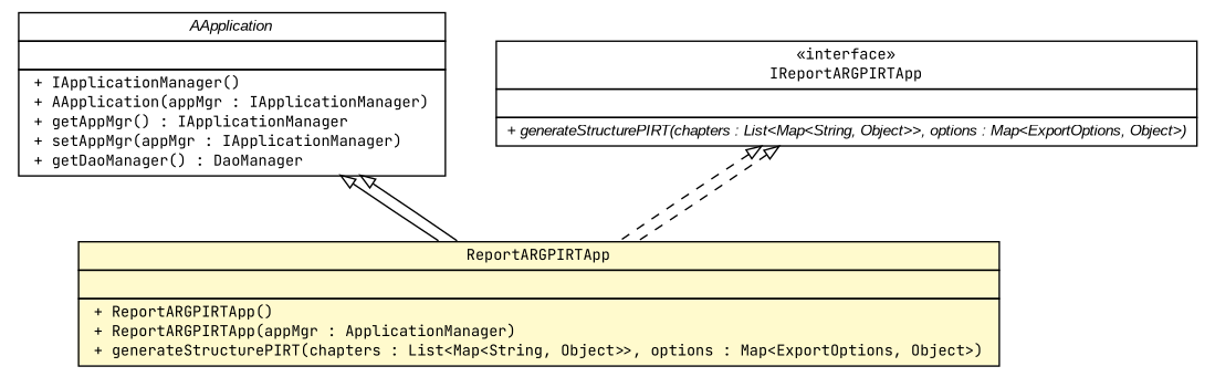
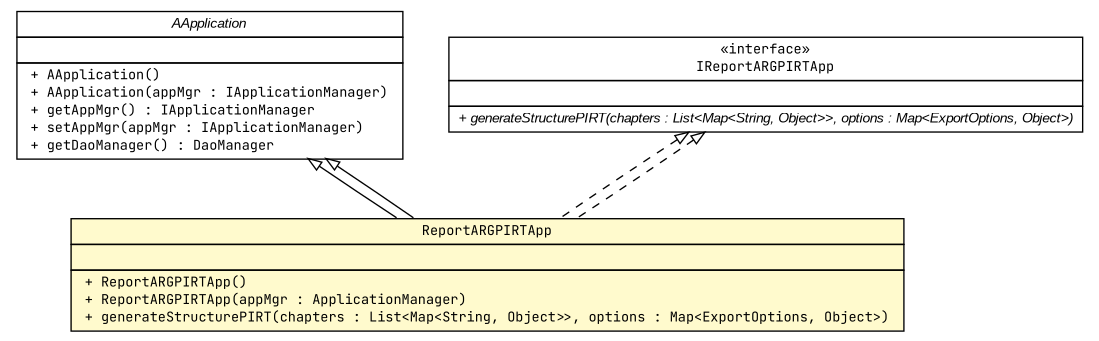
  digraph {
    nodesep=0.25
    ranksep=0.5
    fontname="JetBrains Mono"
    node [fontcolor=black fontname="JetBrains Mono" fontsize=10.0 shape=plaintext]
    edge [arrowtail=empty dir=back fontname="JetBrains Mono" fontsize=10 headport=p labelfontname=arial labelfontsize=10 tailport=p]
-   n1 [label=<<table title="gov.sandia.cf.application.AApplication" border="0" cellborder="1" cellspacing="0" cellpadding="2" port="p" href="../AApplication.html"> 		<tr><td><table border="0" cellspacing="0" cellpadding="1"> <tr><td align="center" balign="center"><font face="arial italic"> AApplication </font></td></tr> 		</table></td></tr> 		<tr><td><table border="0" cellspacing="0" cellpadding="1"> <tr><td align="left" balign="left">  </td></tr> 		</table></td></tr> 		<tr><td><table border="0" cellspacing="0" cellpadding="1"> <tr><td align="left" balign="left"> + IApplicationManager() </td></tr> <tr><td align="left" balign="left"> + AApplication(appMgr : IApplicationManager) </td></tr> <tr><td align="left" balign="left"> + getAppMgr() : IApplicationManager </td></tr> <tr><td align="left" balign="left"> + setAppMgr(appMgr : IApplicationManager) </td></tr> <tr><td align="left" balign="left"> + getDaoManager() : DaoManager </td></tr> 		</table></td></tr> 		</table>>]
+   n1 [label=<<table title="gov.sandia.cf.application.AApplication" border="0" cellborder="1" cellspacing="0" cellpadding="2" port="p" href="../AApplication.html"> 		<tr><td><table border="0" cellspacing="0" cellpadding="1"> <tr><td align="center" balign="center"><font face="arial italic"> AApplication </font></td></tr> 		</table></td></tr> 		<tr><td><table border="0" cellspacing="0" cellpadding="1"> <tr><td align="left" balign="left">  </td></tr> 		</table></td></tr> 		<tr><td><table border="0" cellspacing="0" cellpadding="1"> <tr><td align="left" balign="left"> + AApplication() </td></tr> <tr><td align="left" balign="left"> + AApplication(appMgr : IApplicationManager) </td></tr> <tr><td align="left" balign="left"> + getAppMgr() : IApplicationManager </td></tr> <tr><td align="left" balign="left"> + setAppMgr(appMgr : IApplicationManager) </td></tr> <tr><td align="left" balign="left"> + getDaoManager() : DaoManager </td></tr> 		</table></td></tr> 		</table>>]
    n2 [label=<<table title="gov.sandia.cf.application.impl.ReportARGPIRTApp" border="0" cellborder="1" cellspacing="0" cellpadding="2" port="p" bgcolor="lemonChiffon" href="./ReportARGPIRTApp.html"> 		<tr><td><table border="0" cellspacing="0" cellpadding="1"> <tr><td align="center" balign="center"> ReportARGPIRTApp </td></tr> 		</table></td></tr> 		<tr><td><table border="0" cellspacing="0" cellpadding="1"> <tr><td align="left" balign="left">  </td></tr> 		</table></td></tr> 		<tr><td><table border="0" cellspacing="0" cellpadding="1"> <tr><td align="left" balign="left"> + ReportARGPIRTApp() </td></tr> <tr><td align="left" balign="left"> + ReportARGPIRTApp(appMgr : ApplicationManager) </td></tr> <tr><td align="left" balign="left"> + generateStructurePIRT(chapters : List&lt;Map&lt;String, Object&gt;&gt;, options : Map&lt;ExportOptions, Object&gt;) </td></tr> 		</table></td></tr> 		</table>>]
    n3 [label=<<table title="gov.sandia.cf.application.IReportARGPIRTApp" border="0" cellborder="1" cellspacing="0" cellpadding="2" port="p" href="../IReportARGPIRTApp.html"> 		<tr><td><table border="0" cellspacing="0" cellpadding="1"> <tr><td align="center" balign="center"> &#171;interface&#187; </td></tr> <tr><td align="center" balign="center"> IReportARGPIRTApp </td></tr> 		</table></td></tr> 		<tr><td><table border="0" cellspacing="0" cellpadding="1"> <tr><td align="left" balign="left">  </td></tr> 		</table></td></tr> 		<tr><td><table border="0" cellspacing="0" cellpadding="1"> <tr><td align="left" balign="left"><font face="arial italic" point-size="10.0"> + generateStructurePIRT(chapters : List&lt;Map&lt;String, Object&gt;&gt;, options : Map&lt;ExportOptions, Object&gt;) </font></td></tr> 		</table></td></tr> 		</table>>]
    n1 -> n2
    n1 -> n2
    n3 -> n2 [style=dashed]
    n3 -> n2 [style=dashed]
  }
